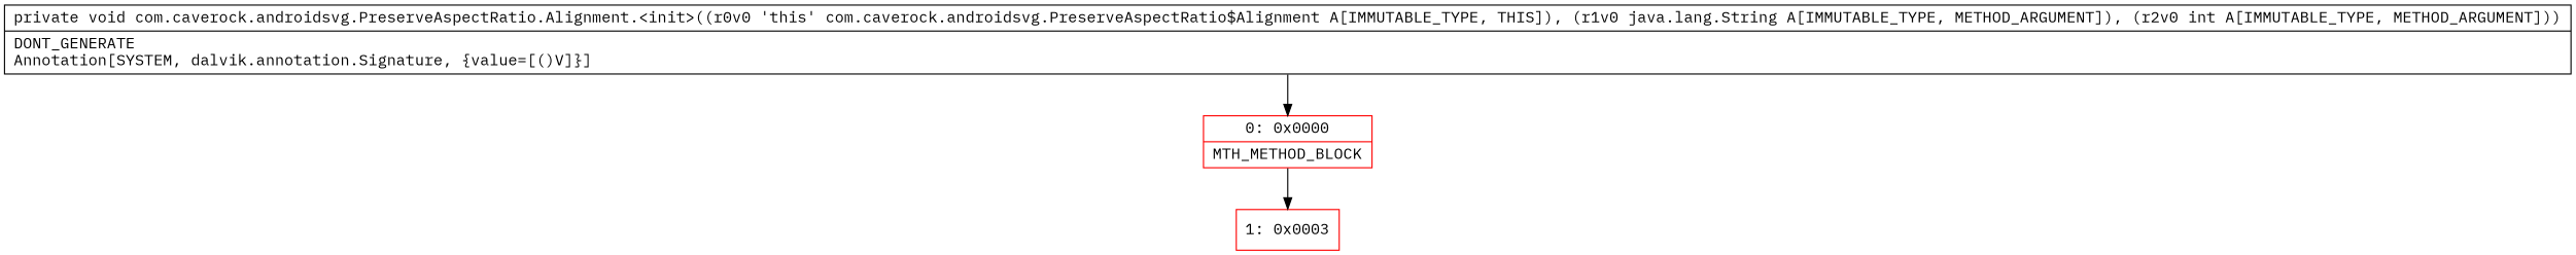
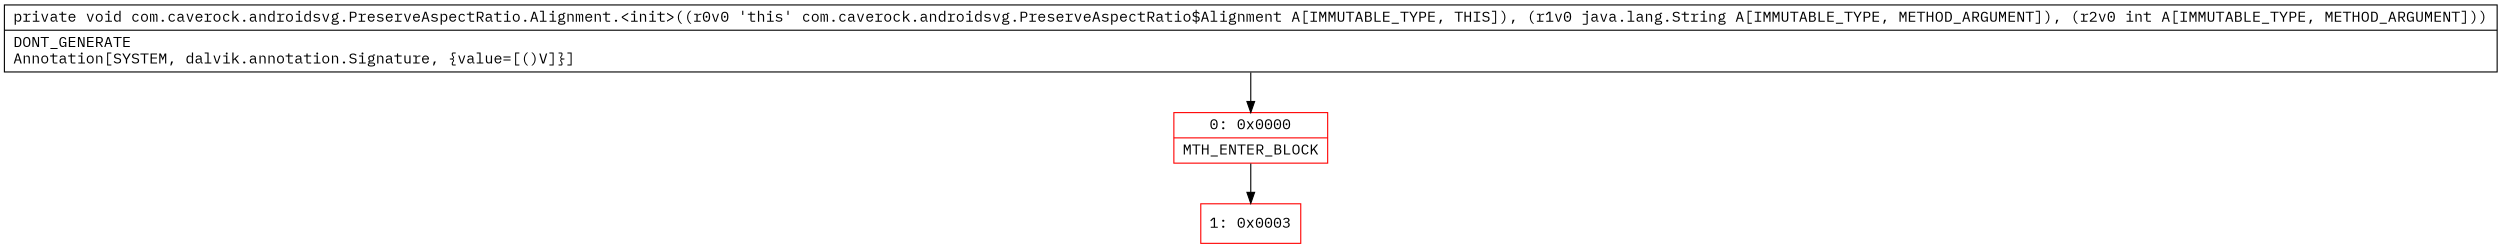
  digraph {
    fontname="IBM Plex Mono"
    node [color=red shape=record fontname="IBM Plex Mono"]
    edge [fontname="IBM Plex Mono"]
-   n1 [label="{0\:\ 0x0000|MTH_METHOD_BLOCK\l}"]
+   n1 [label="{0\:\ 0x0000|MTH_ENTER_BLOCK\l}"]
    n2 [label="{1\:\ 0x0003}"]
    n3 [label="{private void com.caverock.androidsvg.PreserveAspectRatio.Alignment.\<init\>((r0v0 'this' com.caverock.androidsvg.PreserveAspectRatio$Alignment A[IMMUTABLE_TYPE, THIS]), (r1v0 java.lang.String A[IMMUTABLE_TYPE, METHOD_ARGUMENT]), (r2v0 int A[IMMUTABLE_TYPE, METHOD_ARGUMENT]))  | DONT_GENERATE\lAnnotation[SYSTEM, dalvik.annotation.Signature, \{value=[()V]\}]\l}" color=""]
    subgraph cluster_1 {
      label="R(0)"
    }
    n1 -> n2
    n3 -> n1
  }
